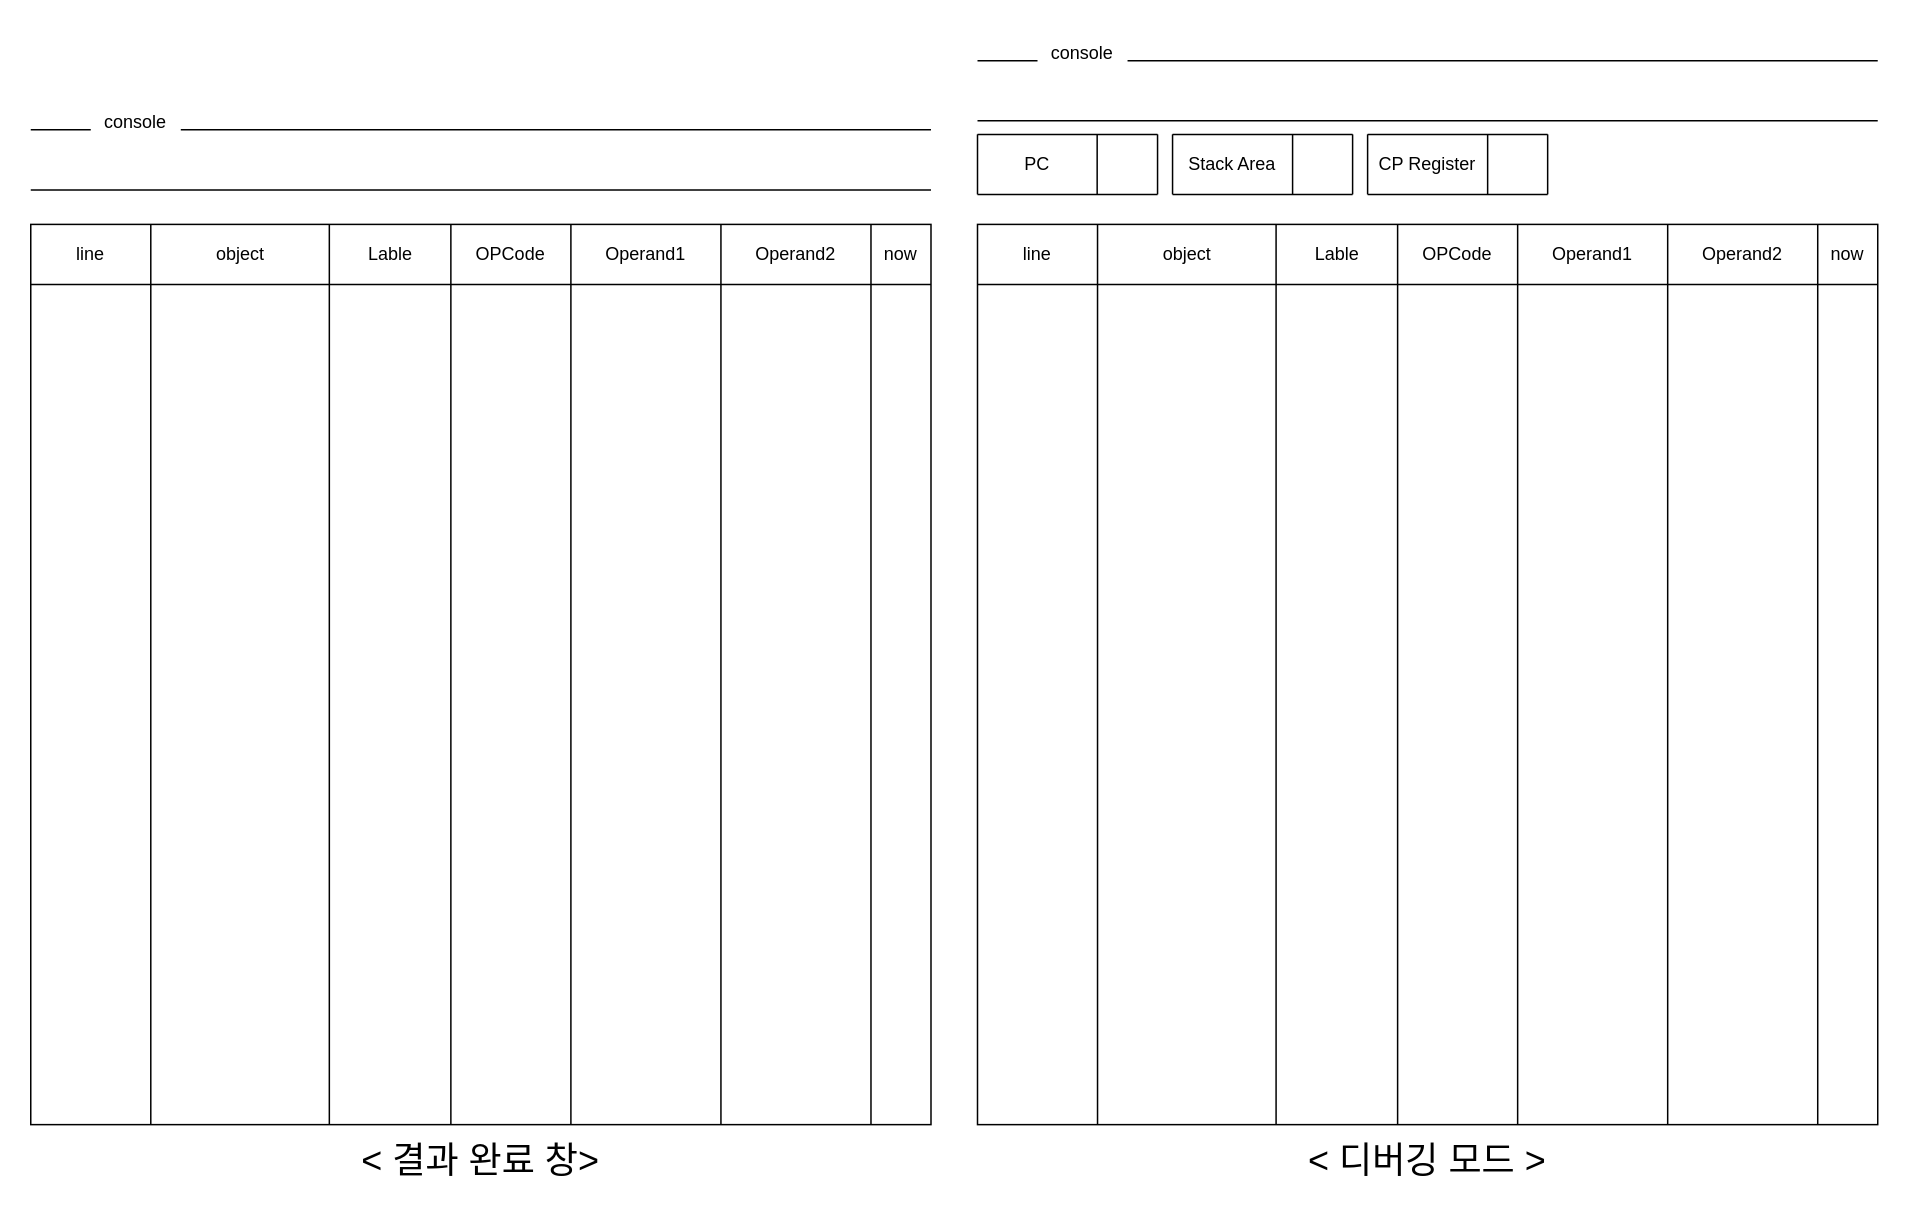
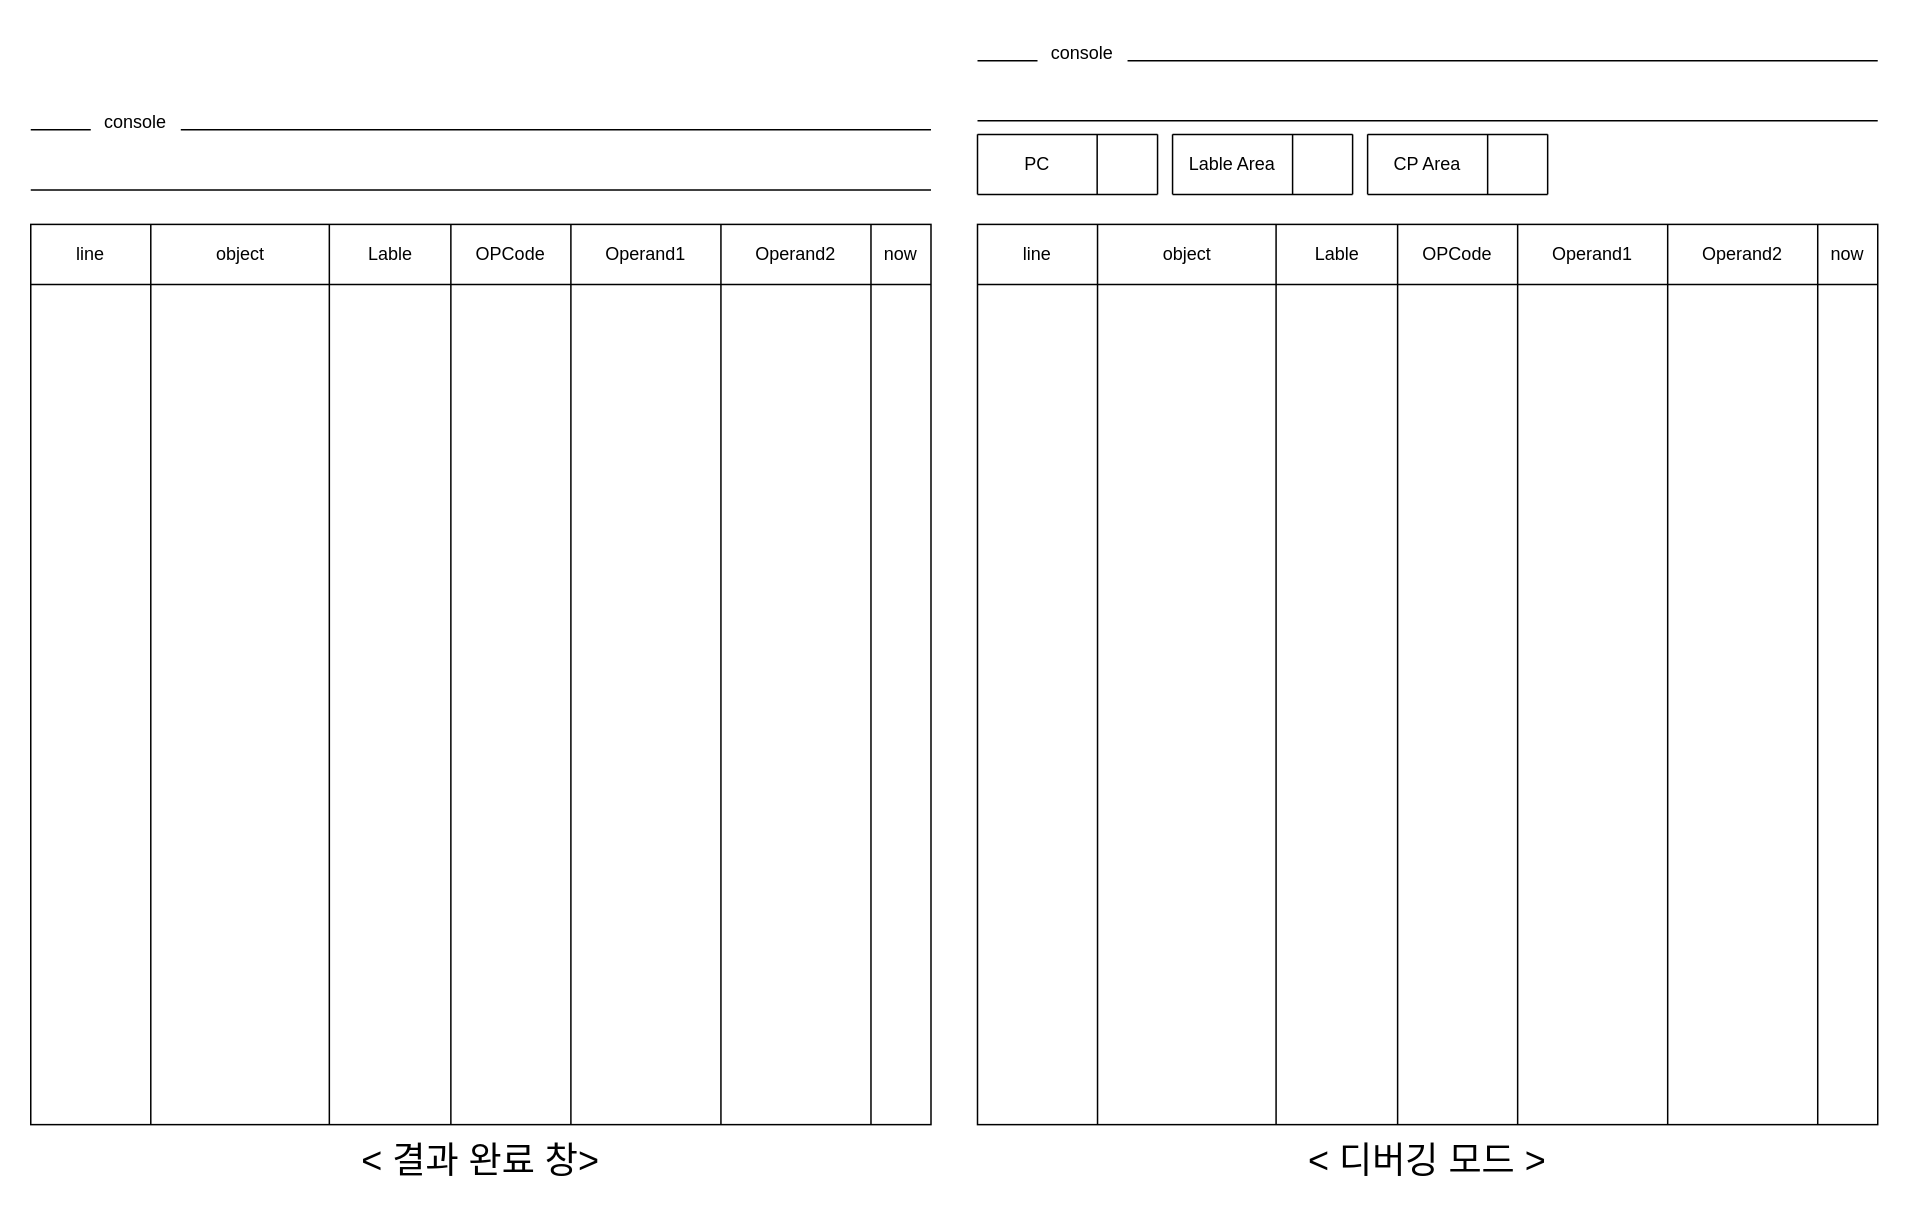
  <mxCell id="0" />
  <mxCell id="1" parent="0" />
  <mxCell id="2" value="" style="endArrow=none;html=1;rounded=0;" parent="1" edge="1"><mxGeometry width="50" height="50" relative="1" as="geometry"><mxPoint x="20" y="86" as="sourcePoint" /><mxPoint x="60" y="86" as="targetPoint" /></mxGeometry></mxCell>
  <mxCell id="3" value="" style="endArrow=none;html=1;rounded=0;" parent="1" edge="1"><mxGeometry width="50" height="50" relative="1" as="geometry"><mxPoint x="120" y="86" as="sourcePoint" /><mxPoint x="620" y="86" as="targetPoint" /></mxGeometry></mxCell>
  <mxCell id="4" value="" style="endArrow=none;html=1;rounded=0;" parent="1" edge="1"><mxGeometry width="50" height="50" relative="1" as="geometry"><mxPoint x="20" y="126" as="sourcePoint" /><mxPoint x="620" y="126" as="targetPoint" /></mxGeometry></mxCell>
  <mxCell id="5" value="console" style="text;html=1;strokeColor=none;fillColor=none;align=center;verticalAlign=middle;whiteSpace=wrap;rounded=0;" parent="1" vertex="1"><mxGeometry x="60" y="66" width="60" height="30" as="geometry" /></mxCell>
  <mxCell id="6" value="" style="whiteSpace=wrap;html=1;aspect=fixed;" parent="1" vertex="1"><mxGeometry x="20" y="149" width="600" height="600" as="geometry" /></mxCell>
  <mxCell id="7" value="" style="endArrow=none;html=1;rounded=0;" parent="1" edge="1"><mxGeometry width="50" height="50" relative="1" as="geometry"><mxPoint x="20" y="189" as="sourcePoint" /><mxPoint x="620" y="189" as="targetPoint" /></mxGeometry></mxCell>
  <mxCell id="8" value="" style="endArrow=none;html=1;rounded=0;" parent="1" edge="1"><mxGeometry width="50" height="50" relative="1" as="geometry"><mxPoint x="100" y="749" as="sourcePoint" /><mxPoint x="100" y="149" as="targetPoint" /></mxGeometry></mxCell>
  <mxCell id="9" value="" style="endArrow=none;html=1;rounded=0;" parent="1" edge="1"><mxGeometry width="50" height="50" relative="1" as="geometry"><mxPoint x="219" y="749" as="sourcePoint" /><mxPoint x="219" y="149" as="targetPoint" /></mxGeometry></mxCell>
  <mxCell id="10" value="" style="endArrow=none;html=1;rounded=0;" parent="1" edge="1"><mxGeometry width="50" height="50" relative="1" as="geometry"><mxPoint x="300" y="749" as="sourcePoint" /><mxPoint x="300" y="149" as="targetPoint" /></mxGeometry></mxCell>
  <mxCell id="11" value="" style="endArrow=none;html=1;rounded=0;" parent="1" edge="1"><mxGeometry width="50" height="50" relative="1" as="geometry"><mxPoint x="380" y="749" as="sourcePoint" /><mxPoint x="380" y="149" as="targetPoint" /></mxGeometry></mxCell>
  <mxCell id="12" value="" style="endArrow=none;html=1;rounded=0;" parent="1" edge="1"><mxGeometry width="50" height="50" relative="1" as="geometry"><mxPoint x="480" y="749" as="sourcePoint" /><mxPoint x="480" y="149" as="targetPoint" /></mxGeometry></mxCell>
  <mxCell id="13" value="" style="endArrow=none;html=1;rounded=0;" parent="1" edge="1"><mxGeometry width="50" height="50" relative="1" as="geometry"><mxPoint x="580" y="749" as="sourcePoint" /><mxPoint x="580" y="149" as="targetPoint" /></mxGeometry></mxCell>
  <mxCell id="14" value="line" style="text;html=1;strokeColor=none;fillColor=none;align=center;verticalAlign=middle;whiteSpace=wrap;rounded=0;" parent="1" vertex="1"><mxGeometry x="20" y="149" width="80" height="40" as="geometry" /></mxCell>
  <mxCell id="15" value="object" style="text;html=1;strokeColor=none;fillColor=none;align=center;verticalAlign=middle;whiteSpace=wrap;rounded=0;" parent="1" vertex="1"><mxGeometry x="100" y="149" width="120" height="40" as="geometry" /></mxCell>
  <mxCell id="16" value="Lable" style="text;html=1;strokeColor=none;fillColor=none;align=center;verticalAlign=middle;whiteSpace=wrap;rounded=0;" parent="1" vertex="1"><mxGeometry x="220" y="149" width="80" height="40" as="geometry" /></mxCell>
  <mxCell id="17" value="OPCode" style="text;html=1;strokeColor=none;fillColor=none;align=center;verticalAlign=middle;whiteSpace=wrap;rounded=0;" parent="1" vertex="1"><mxGeometry x="300" y="149" width="80" height="40" as="geometry" /></mxCell>
  <mxCell id="18" value="Operand1" style="text;html=1;strokeColor=none;fillColor=none;align=center;verticalAlign=middle;whiteSpace=wrap;rounded=0;" parent="1" vertex="1"><mxGeometry x="380" y="149" width="100" height="40" as="geometry" /></mxCell>
  <mxCell id="19" value="Operand2" style="text;html=1;strokeColor=none;fillColor=none;align=center;verticalAlign=middle;whiteSpace=wrap;rounded=0;" parent="1" vertex="1"><mxGeometry x="480" y="149" width="100" height="40" as="geometry" /></mxCell>
  <mxCell id="20" value="now" style="text;html=1;strokeColor=none;fillColor=none;align=center;verticalAlign=middle;whiteSpace=wrap;rounded=0;" parent="1" vertex="1"><mxGeometry x="580" y="149" width="40" height="40" as="geometry" /></mxCell>
  <mxCell id="21" value="" style="endArrow=none;html=1;rounded=0;" parent="1" edge="1"><mxGeometry width="50" height="50" relative="1" as="geometry"><mxPoint x="651" y="40" as="sourcePoint" /><mxPoint x="691" y="40" as="targetPoint" /></mxGeometry></mxCell>
  <mxCell id="22" value="" style="endArrow=none;html=1;rounded=0;" parent="1" edge="1"><mxGeometry width="50" height="50" relative="1" as="geometry"><mxPoint x="751" y="40" as="sourcePoint" /><mxPoint x="1251" y="40" as="targetPoint" /></mxGeometry></mxCell>
  <mxCell id="23" value="" style="endArrow=none;html=1;rounded=0;" parent="1" edge="1"><mxGeometry width="50" height="50" relative="1" as="geometry"><mxPoint x="651" y="80" as="sourcePoint" /><mxPoint x="1251" y="80" as="targetPoint" /></mxGeometry></mxCell>
  <mxCell id="24" value="console" style="text;html=1;strokeColor=none;fillColor=none;align=center;verticalAlign=middle;whiteSpace=wrap;rounded=0;" parent="1" vertex="1"><mxGeometry x="691" y="20" width="60" height="30" as="geometry" /></mxCell>
  <mxCell id="25" value="" style="whiteSpace=wrap;html=1;aspect=fixed;" parent="1" vertex="1"><mxGeometry x="651" y="149" width="600" height="600" as="geometry" /></mxCell>
  <mxCell id="26" value="" style="endArrow=none;html=1;rounded=0;" parent="1" edge="1"><mxGeometry width="50" height="50" relative="1" as="geometry"><mxPoint x="651" y="189" as="sourcePoint" /><mxPoint x="1251" y="189" as="targetPoint" /></mxGeometry></mxCell>
  <mxCell id="27" value="" style="endArrow=none;html=1;rounded=0;" parent="1" edge="1"><mxGeometry width="50" height="50" relative="1" as="geometry"><mxPoint x="731" y="749" as="sourcePoint" /><mxPoint x="731" y="149" as="targetPoint" /></mxGeometry></mxCell>
  <mxCell id="28" value="" style="endArrow=none;html=1;rounded=0;" parent="1" edge="1"><mxGeometry width="50" height="50" relative="1" as="geometry"><mxPoint x="850" y="749" as="sourcePoint" /><mxPoint x="850" y="149" as="targetPoint" /></mxGeometry></mxCell>
  <mxCell id="29" value="" style="endArrow=none;html=1;rounded=0;" parent="1" edge="1"><mxGeometry width="50" height="50" relative="1" as="geometry"><mxPoint x="931" y="749" as="sourcePoint" /><mxPoint x="931" y="149" as="targetPoint" /></mxGeometry></mxCell>
  <mxCell id="30" value="" style="endArrow=none;html=1;rounded=0;" parent="1" edge="1"><mxGeometry width="50" height="50" relative="1" as="geometry"><mxPoint x="1011" y="749" as="sourcePoint" /><mxPoint x="1011" y="149" as="targetPoint" /></mxGeometry></mxCell>
  <mxCell id="31" value="" style="endArrow=none;html=1;rounded=0;" parent="1" edge="1"><mxGeometry x="0.153" y="-29" width="50" height="50" relative="1" as="geometry"><mxPoint x="1111" y="749" as="sourcePoint" /><mxPoint x="1111" y="149" as="targetPoint" /><mxPoint y="1" as="offset" /></mxGeometry></mxCell>
  <mxCell id="32" value="" style="endArrow=none;html=1;rounded=0;" parent="1" edge="1"><mxGeometry width="50" height="50" relative="1" as="geometry"><mxPoint x="1211" y="749" as="sourcePoint" /><mxPoint x="1211" y="149" as="targetPoint" /></mxGeometry></mxCell>
  <mxCell id="33" value="line" style="text;html=1;strokeColor=none;fillColor=none;align=center;verticalAlign=middle;whiteSpace=wrap;rounded=0;" parent="1" vertex="1"><mxGeometry x="651" y="149" width="80" height="40" as="geometry" /></mxCell>
  <mxCell id="34" value="object" style="text;html=1;strokeColor=none;fillColor=none;align=center;verticalAlign=middle;whiteSpace=wrap;rounded=0;" parent="1" vertex="1"><mxGeometry x="731" y="149" width="120" height="40" as="geometry" /></mxCell>
  <mxCell id="35" value="Lable" style="text;html=1;strokeColor=none;fillColor=none;align=center;verticalAlign=middle;whiteSpace=wrap;rounded=0;" parent="1" vertex="1"><mxGeometry x="851" y="149" width="80" height="40" as="geometry" /></mxCell>
  <mxCell id="36" value="OPCode" style="text;html=1;strokeColor=none;fillColor=none;align=center;verticalAlign=middle;whiteSpace=wrap;rounded=0;" parent="1" vertex="1"><mxGeometry x="931" y="149" width="80" height="40" as="geometry" /></mxCell>
  <mxCell id="37" value="Operand1" style="text;html=1;strokeColor=none;fillColor=none;align=center;verticalAlign=middle;whiteSpace=wrap;rounded=0;" parent="1" vertex="1"><mxGeometry x="1011" y="149" width="100" height="40" as="geometry" /></mxCell>
  <mxCell id="38" value="Operand2" style="text;html=1;strokeColor=none;fillColor=none;align=center;verticalAlign=middle;whiteSpace=wrap;rounded=0;" parent="1" vertex="1"><mxGeometry x="1111" y="149" width="100" height="40" as="geometry" /></mxCell>
  <mxCell id="39" value="now" style="text;html=1;strokeColor=none;fillColor=none;align=center;verticalAlign=middle;whiteSpace=wrap;rounded=0;" parent="1" vertex="1"><mxGeometry x="1211" y="149" width="40" height="40" as="geometry" /></mxCell>
  <mxCell id="40" value="" style="endArrow=none;html=1;rounded=0;" parent="1" edge="1"><mxGeometry width="50" height="50" relative="1" as="geometry"><mxPoint x="651" y="89" as="sourcePoint" /><mxPoint x="771" y="89" as="targetPoint" /></mxGeometry></mxCell>
  <mxCell id="41" value="" style="endArrow=none;html=1;rounded=0;" parent="1" edge="1"><mxGeometry width="50" height="50" relative="1" as="geometry"><mxPoint x="651" y="129" as="sourcePoint" /><mxPoint x="771" y="129" as="targetPoint" /></mxGeometry></mxCell>
  <mxCell id="42" value="" style="endArrow=none;html=1;rounded=0;" parent="1" edge="1"><mxGeometry width="50" height="50" relative="1" as="geometry"><mxPoint x="781" y="89" as="sourcePoint" /><mxPoint x="901" y="89" as="targetPoint" /></mxGeometry></mxCell>
  <mxCell id="43" value="" style="endArrow=none;html=1;rounded=0;" parent="1" edge="1"><mxGeometry width="50" height="50" relative="1" as="geometry"><mxPoint x="781" y="129" as="sourcePoint" /><mxPoint x="901" y="129" as="targetPoint" /></mxGeometry></mxCell>
  <mxCell id="44" value="" style="endArrow=none;html=1;rounded=0;" parent="1" edge="1"><mxGeometry width="50" height="50" relative="1" as="geometry"><mxPoint x="651" y="129" as="sourcePoint" /><mxPoint x="651" y="89" as="targetPoint" /></mxGeometry></mxCell>
  <mxCell id="45" value="" style="endArrow=none;html=1;rounded=0;" parent="1" edge="1"><mxGeometry width="50" height="50" relative="1" as="geometry"><mxPoint x="730.75" y="129" as="sourcePoint" /><mxPoint x="730.75" y="89" as="targetPoint" /></mxGeometry></mxCell>
  <mxCell id="46" value="" style="endArrow=none;html=1;rounded=0;" parent="1" edge="1"><mxGeometry width="50" height="50" relative="1" as="geometry"><mxPoint x="771" y="129" as="sourcePoint" /><mxPoint x="771" y="89" as="targetPoint" /></mxGeometry></mxCell>
  <mxCell id="47" value="" style="endArrow=none;html=1;rounded=0;" parent="1" edge="1"><mxGeometry width="50" height="50" relative="1" as="geometry"><mxPoint x="781" y="129" as="sourcePoint" /><mxPoint x="781" y="89" as="targetPoint" /></mxGeometry></mxCell>
  <mxCell id="48" value="" style="endArrow=none;html=1;rounded=0;" parent="1" edge="1"><mxGeometry width="50" height="50" relative="1" as="geometry"><mxPoint x="861" y="129" as="sourcePoint" /><mxPoint x="861" y="89" as="targetPoint" /></mxGeometry></mxCell>
  <mxCell id="49" value="" style="endArrow=none;html=1;rounded=0;" parent="1" edge="1"><mxGeometry width="50" height="50" relative="1" as="geometry"><mxPoint x="901" y="129" as="sourcePoint" /><mxPoint x="901" y="89" as="targetPoint" /></mxGeometry></mxCell>
  <mxCell id="50" value="PC" style="text;html=1;strokeColor=none;fillColor=none;align=center;verticalAlign=middle;whiteSpace=wrap;rounded=0;" parent="1" vertex="1"><mxGeometry x="651" y="89" width="80" height="40" as="geometry" /></mxCell>
- <mxCell id="51" value="Stack Area" style="text;html=1;strokeColor=none;fillColor=none;align=center;verticalAlign=middle;whiteSpace=wrap;rounded=0;" parent="1" vertex="1"><mxGeometry x="781" y="89" width="80" height="40" as="geometry" /></mxCell>
+ <mxCell id="51" value="Lable Area" style="text;html=1;strokeColor=none;fillColor=none;align=center;verticalAlign=middle;whiteSpace=wrap;rounded=0;" parent="1" vertex="1"><mxGeometry x="781" y="89" width="80" height="40" as="geometry" /></mxCell>
  <mxCell id="52" value="" style="endArrow=none;html=1;rounded=0;" parent="1" edge="1"><mxGeometry width="50" height="50" relative="1" as="geometry"><mxPoint x="911" y="89" as="sourcePoint" /><mxPoint x="1031" y="89" as="targetPoint" /></mxGeometry></mxCell>
  <mxCell id="53" value="" style="endArrow=none;html=1;rounded=0;" parent="1" edge="1"><mxGeometry width="50" height="50" relative="1" as="geometry"><mxPoint x="911" y="129" as="sourcePoint" /><mxPoint x="1031" y="129" as="targetPoint" /></mxGeometry></mxCell>
  <mxCell id="54" value="" style="endArrow=none;html=1;rounded=0;" parent="1" edge="1"><mxGeometry width="50" height="50" relative="1" as="geometry"><mxPoint x="911" y="129" as="sourcePoint" /><mxPoint x="911" y="89" as="targetPoint" /></mxGeometry></mxCell>
  <mxCell id="55" value="" style="endArrow=none;html=1;rounded=0;" parent="1" edge="1"><mxGeometry width="50" height="50" relative="1" as="geometry"><mxPoint x="991" y="129" as="sourcePoint" /><mxPoint x="991" y="89" as="targetPoint" /></mxGeometry></mxCell>
  <mxCell id="56" value="" style="endArrow=none;html=1;rounded=0;" parent="1" edge="1"><mxGeometry width="50" height="50" relative="1" as="geometry"><mxPoint x="1031" y="129" as="sourcePoint" /><mxPoint x="1031" y="89" as="targetPoint" /></mxGeometry></mxCell>
- <mxCell id="57" value="CP Register" style="text;html=1;strokeColor=none;fillColor=none;align=center;verticalAlign=middle;whiteSpace=wrap;rounded=0;" parent="1" vertex="1"><mxGeometry x="911" y="89" width="80" height="40" as="geometry" /></mxCell>
+ <mxCell id="57" value="CP Area" style="text;html=1;strokeColor=none;fillColor=none;align=center;verticalAlign=middle;whiteSpace=wrap;rounded=0;" parent="1" vertex="1"><mxGeometry x="911" y="89" width="80" height="40" as="geometry" /></mxCell>
  <mxCell id="58" value="&lt;span style=&quot;font-weight: 400;&quot;&gt;&amp;lt; 결과 완료 창&amp;gt;&lt;/span&gt;" style="text;html=1;align=center;verticalAlign=middle;whiteSpace=wrap;rounded=0;fontStyle=1;fontSize=24;" vertex="1" parent="1"><mxGeometry x="200" y="759" width="240" height="30" as="geometry" /></mxCell>
  <mxCell id="59" value="&lt;span style=&quot;font-weight: 400;&quot;&gt;&amp;lt; 디버깅 모드 &amp;gt;&lt;/span&gt;" style="text;html=1;align=center;verticalAlign=middle;whiteSpace=wrap;rounded=0;fontStyle=1;fontSize=24;" vertex="1" parent="1"><mxGeometry x="831" y="759" width="240" height="30" as="geometry" /></mxCell>
